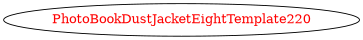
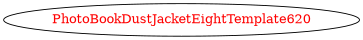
  digraph {
    concentrate=true
    rankdir=TB
    ranksep=2.0
    splines=ortho
-   PhotoBookDustJacketEightTemplate220 [fontcolor=red]
+   PhotoBookDustJacketEightTemplate220 [fontcolor=red label=PhotoBookDustJacketEightTemplate620]
  }
